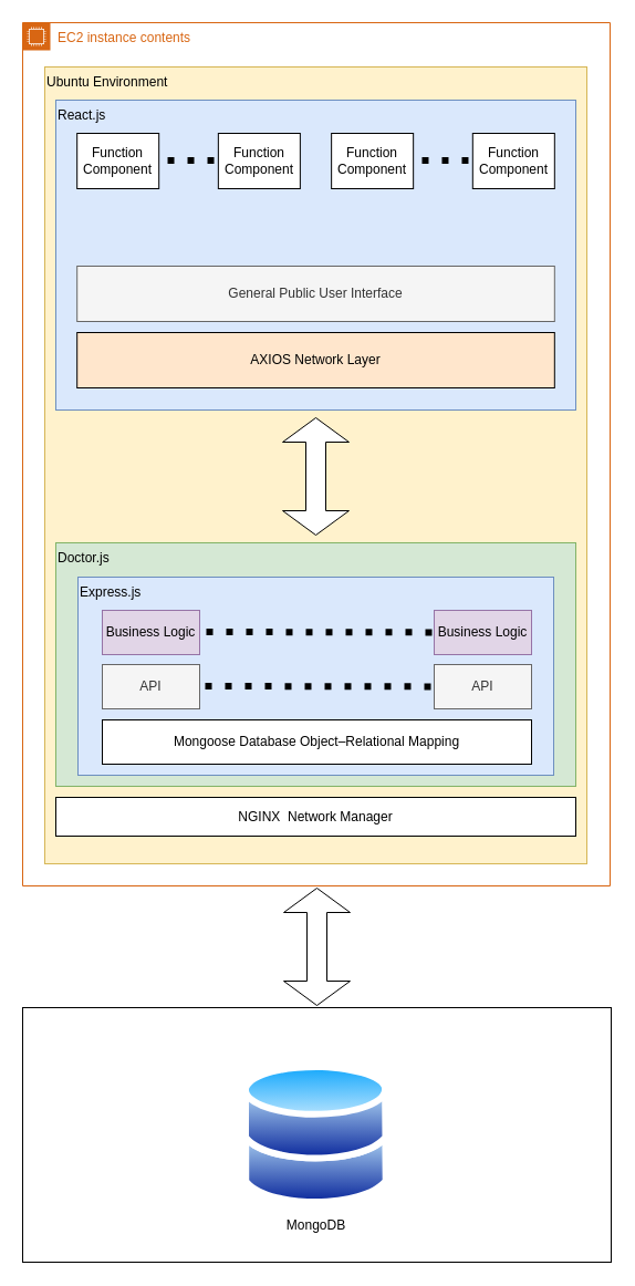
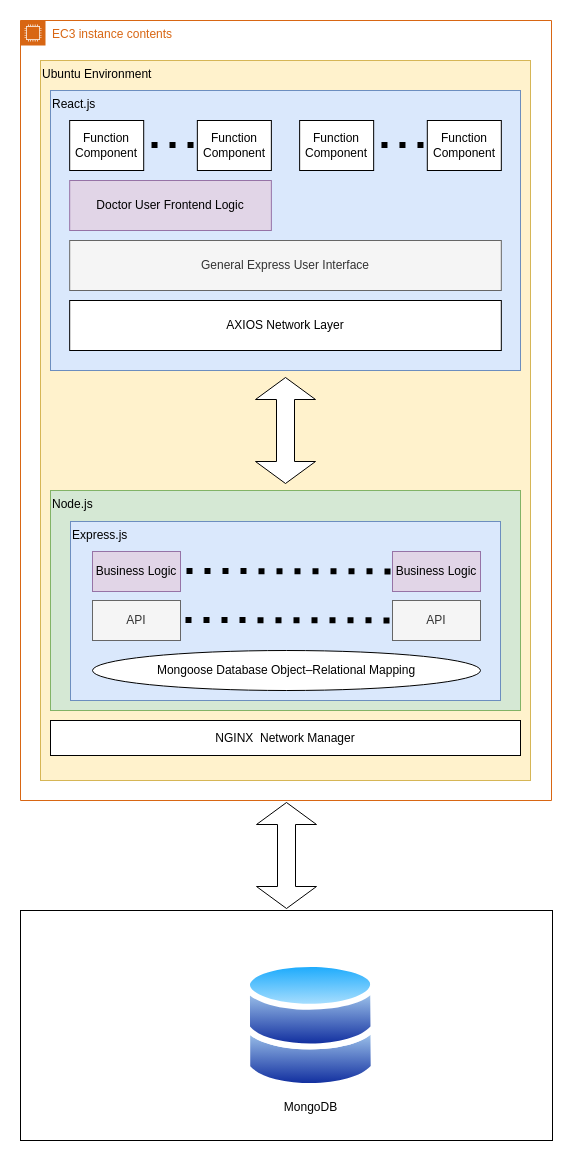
  <mxCell id="0" />
  <mxCell id="1" parent="0" />
  <mxCell id="2" value="" style="group" parent="1" vertex="1" connectable="0"><mxGeometry x="20" y="430" width="531" height="370" as="geometry" /></mxCell>
- <mxCell id="3" value="EC2 instance contents" style="points=[[0,0],[0.25,0],[0.5,0],[0.75,0],[1,0],[1,0.25],[1,0.5],[1,0.75],[1,1],[0.75,1],[0.5,1],[0.25,1],[0,1],[0,0.75],[0,0.5],[0,0.25]];outlineConnect=0;gradientColor=none;html=1;whiteSpace=wrap;fontSize=12;fontStyle=0;shape=mxgraph.aws4.group;grIcon=mxgraph.aws4.group_ec2_instance_contents;strokeColor=#D86613;verticalAlign=top;align=left;spacingLeft=30;fontColor=#D86613;dashed=0;" parent="2" vertex="1"><mxGeometry y="-410" width="531" height="780" as="geometry" /></mxCell>
+ <mxCell id="3" value="EC3 instance contents" style="points=[[0,0],[0.25,0],[0.5,0],[0.75,0],[1,0],[1,0.25],[1,0.5],[1,0.75],[1,1],[0.75,1],[0.5,1],[0.25,1],[0,1],[0,0.75],[0,0.5],[0,0.25]];outlineConnect=0;gradientColor=none;html=1;whiteSpace=wrap;fontSize=12;fontStyle=0;shape=mxgraph.aws4.group;grIcon=mxgraph.aws4.group_ec2_instance_contents;strokeColor=#D86613;verticalAlign=top;align=left;spacingLeft=30;fontColor=#D86613;dashed=0;" parent="2" vertex="1"><mxGeometry y="-410" width="531" height="780" as="geometry" /></mxCell>
  <mxCell id="4" value="" style="rounded=0;whiteSpace=wrap;html=1;fillColor=#fff2cc;strokeColor=#d6b656;" parent="2" vertex="1"><mxGeometry x="20" y="-370" width="490" height="720" as="geometry" /></mxCell>
  <mxCell id="5" value="NGINX&amp;nbsp; Network Manager" style="rounded=0;whiteSpace=wrap;html=1;labelBackgroundColor=none;fillColor=#ffffff;fontColor=#000000;" parent="2" vertex="1"><mxGeometry x="30" y="290" width="470" height="35" as="geometry" /></mxCell>
  <mxCell id="6" value="" style="rounded=0;whiteSpace=wrap;html=1;labelBackgroundColor=none;fillColor=#d5e8d4;strokeColor=#82b366;" parent="2" vertex="1"><mxGeometry x="30" y="60" width="470" height="220" as="geometry" /></mxCell>
- <mxCell id="7" value="&lt;span style=&quot;color: rgb(0, 0, 0); font-family: helvetica; font-size: 12px; font-style: normal; font-weight: 400; letter-spacing: normal; text-align: center; text-indent: 0px; text-transform: none; word-spacing: 0px; display: inline; float: none;&quot;&gt;Doctor.js&lt;/span&gt;" style="text;whiteSpace=wrap;html=1;fontColor=#000000;labelBackgroundColor=none;" parent="2" vertex="1"><mxGeometry x="30.005" y="60.0" width="74.565" height="34.06" as="geometry" /></mxCell>
+ <mxCell id="7" value="&lt;span style=&quot;color: rgb(0, 0, 0); font-family: helvetica; font-size: 12px; font-style: normal; font-weight: 400; letter-spacing: normal; text-align: center; text-indent: 0px; text-transform: none; word-spacing: 0px; display: inline; float: none;&quot;&gt;Node.js&lt;/span&gt;" style="text;whiteSpace=wrap;html=1;fontColor=#000000;labelBackgroundColor=none;" parent="2" vertex="1"><mxGeometry x="30.005" y="60.0" width="74.565" height="34.06" as="geometry" /></mxCell>
  <mxCell id="8" value="" style="rounded=0;whiteSpace=wrap;html=1;labelBackgroundColor=none;fillColor=#dae8fc;strokeColor=#6c8ebf;" parent="2" vertex="1"><mxGeometry x="50" y="91" width="430" height="179" as="geometry" /></mxCell>
  <mxCell id="9" value="&lt;span style=&quot;color: rgb(0, 0, 0); font-family: helvetica; font-size: 12px; font-style: normal; font-weight: 400; letter-spacing: normal; text-align: center; text-indent: 0px; text-transform: none; word-spacing: 0px; display: inline; float: none;&quot;&gt;Express.js&lt;/span&gt;" style="text;whiteSpace=wrap;html=1;fontColor=#000000;labelBackgroundColor=none;" parent="2" vertex="1"><mxGeometry x="50" y="91" width="80" height="30" as="geometry" /></mxCell>
- <mxCell id="10" value="Mongoose Database Object–Relational Mapping" style="rounded=0;whiteSpace=wrap;html=1;labelBackgroundColor=none;fillColor=#ffffff;fontColor=#000000;" parent="2" vertex="1"><mxGeometry x="72" y="220" width="388" height="40" as="geometry" /></mxCell>
+ <mxCell id="10" value="Mongoose Database Object–Relational Mapping" style="ellipse;whiteSpace=wrap;html=1;labelBackgroundColor=none;fillColor=#ffffff;fontColor=#000000;" parent="2" vertex="1"><mxGeometry x="72" y="220" width="388" height="40" as="geometry" /></mxCell>
  <mxCell id="11" value="API" style="rounded=0;whiteSpace=wrap;html=1;labelBackgroundColor=none;fillColor=#f5f5f5;fontColor=#333333;strokeColor=#666666;" parent="2" vertex="1"><mxGeometry x="72" y="170" width="88" height="40" as="geometry" /></mxCell>
  <mxCell id="12" value="Business Logic" style="rounded=0;whiteSpace=wrap;html=1;labelBackgroundColor=none;fillColor=#e1d5e7;strokeColor=#9673a6;" parent="2" vertex="1"><mxGeometry x="72" y="121" width="88" height="40" as="geometry" /></mxCell>
  <mxCell id="13" value="API" style="rounded=0;whiteSpace=wrap;html=1;labelBackgroundColor=none;fillColor=#f5f5f5;fontColor=#333333;strokeColor=#666666;" parent="2" vertex="1"><mxGeometry x="372" y="170" width="88" height="40" as="geometry" /></mxCell>
  <mxCell id="14" value="Business Logic" style="rounded=0;whiteSpace=wrap;html=1;labelBackgroundColor=none;fillColor=#e1d5e7;strokeColor=#9673a6;" parent="2" vertex="1"><mxGeometry x="372" y="121" width="88" height="40" as="geometry" /></mxCell>
  <mxCell id="15" value="" style="endArrow=none;dashed=1;html=1;dashPattern=1 2;strokeWidth=6;fontColor=#000000;rounded=1;jumpSize=6;endSize=0;startSize=0;" parent="2" edge="1"><mxGeometry width="50" height="50" relative="1" as="geometry"><mxPoint x="166" y="140.5" as="sourcePoint" /><mxPoint x="371" y="140.912" as="targetPoint" /></mxGeometry></mxCell>
  <mxCell id="16" value="" style="endArrow=none;dashed=1;html=1;dashPattern=1 2;strokeWidth=6;fontColor=#000000;rounded=1;jumpSize=6;endSize=0;startSize=0;" parent="2" edge="1"><mxGeometry width="50" height="50" relative="1" as="geometry"><mxPoint x="165" y="189.5" as="sourcePoint" /><mxPoint x="371" y="189.912" as="targetPoint" /></mxGeometry></mxCell>
  <mxCell id="17" value="" style="group;fillColor=#1ba1e2;strokeColor=#006EAF;fontColor=#ffffff;" parent="2" vertex="1" connectable="0"><mxGeometry x="30" y="-340" width="470" height="280" as="geometry" /></mxCell>
  <mxCell id="18" value="" style="rounded=0;whiteSpace=wrap;html=1;labelBackgroundColor=none;fillColor=#dae8fc;strokeColor=#6c8ebf;" parent="17" vertex="1"><mxGeometry width="470" height="280" as="geometry" /></mxCell>
  <mxCell id="19" value="&lt;span style=&quot;color: rgb(0, 0, 0); font-family: helvetica; font-size: 12px; font-style: normal; font-weight: 400; letter-spacing: normal; text-align: center; text-indent: 0px; text-transform: none; word-spacing: 0px; display: inline; float: none;&quot;&gt;React.js&lt;/span&gt;" style="text;whiteSpace=wrap;html=1;fontColor=#000000;labelBackgroundColor=none;" parent="17" vertex="1"><mxGeometry width="61.842" height="30" as="geometry" /></mxCell>
- <mxCell id="20" value="AXIOS Network Layer" style="rounded=0;whiteSpace=wrap;html=1;labelBackgroundColor=none;fillColor=#ffe6cc;" parent="17" vertex="1"><mxGeometry x="19.184" y="210" width="431.633" height="50" as="geometry" /></mxCell>
- <mxCell id="22" value="General Public User Interface" style="rounded=0;whiteSpace=wrap;html=1;labelBackgroundColor=none;fillColor=#f5f5f5;fontColor=#333333;strokeColor=#666666;" parent="17" vertex="1"><mxGeometry x="19.184" y="150" width="431.633" height="50" as="geometry" /></mxCell>
+ <mxCell id="20" value="AXIOS Network Layer" style="rounded=0;whiteSpace=wrap;html=1;labelBackgroundColor=none;" parent="17" vertex="1"><mxGeometry x="19.184" y="210" width="431.633" height="50" as="geometry" /></mxCell>
+ <mxCell id="21" value="Doctor User Frontend Logic" style="rounded=0;whiteSpace=wrap;html=1;labelBackgroundColor=none;fillColor=#e1d5e7;strokeColor=#9673a6;" parent="17" vertex="1"><mxGeometry x="19.184" y="90" width="201.678" height="50" as="geometry" /></mxCell>
+ <mxCell id="22" value="General Express User Interface" style="rounded=0;whiteSpace=wrap;html=1;labelBackgroundColor=none;fillColor=#f5f5f5;fontColor=#333333;strokeColor=#666666;" parent="17" vertex="1"><mxGeometry x="19.184" y="150" width="431.633" height="50" as="geometry" /></mxCell>
  <mxCell id="23" value="" style="group" parent="17" vertex="1" connectable="0"><mxGeometry x="19.184" y="30" width="201.678" height="50" as="geometry" /></mxCell>
  <mxCell id="24" value="" style="endArrow=none;dashed=1;html=1;dashPattern=1 2;strokeWidth=6;fontColor=#000000;rounded=1;jumpSize=6;endSize=0;startSize=0;" parent="23" edge="1"><mxGeometry width="50" height="50" relative="1" as="geometry"><mxPoint x="63.834" y="24.5" as="sourcePoint" /><mxPoint x="137.844" y="24.5" as="targetPoint" /></mxGeometry></mxCell>
  <mxCell id="25" value="Function Component" style="rounded=0;whiteSpace=wrap;html=1;labelBackgroundColor=none;fillColor=#ffffff;fontColor=#000000;" parent="23" vertex="1"><mxGeometry width="74.01" height="50" as="geometry" /></mxCell>
  <mxCell id="26" value="Function Component" style="rounded=0;whiteSpace=wrap;html=1;labelBackgroundColor=none;fillColor=#ffffff;fontColor=#000000;" parent="23" vertex="1"><mxGeometry x="127.668" width="74.01" height="50" as="geometry" /></mxCell>
  <mxCell id="27" value="" style="group" parent="17" vertex="1" connectable="0"><mxGeometry x="249.138" y="30" width="201.678" height="50" as="geometry" /></mxCell>
  <mxCell id="28" value="" style="endArrow=none;dashed=1;html=1;dashPattern=1 2;strokeWidth=6;fontColor=#000000;rounded=1;jumpSize=6;endSize=0;startSize=0;" parent="27" edge="1"><mxGeometry width="50" height="50" relative="1" as="geometry"><mxPoint x="63.834" y="24.5" as="sourcePoint" /><mxPoint x="137.844" y="24.5" as="targetPoint" /></mxGeometry></mxCell>
  <mxCell id="29" value="Function Component" style="rounded=0;whiteSpace=wrap;html=1;labelBackgroundColor=none;fillColor=#ffffff;fontColor=#000000;" parent="27" vertex="1"><mxGeometry width="74.01" height="50" as="geometry" /></mxCell>
  <mxCell id="30" value="Function Component" style="rounded=0;whiteSpace=wrap;html=1;labelBackgroundColor=none;fillColor=#ffffff;fontColor=#000000;" parent="27" vertex="1"><mxGeometry x="127.668" width="74.01" height="50" as="geometry" /></mxCell>
  <mxCell id="31" value="" style="html=1;shadow=0;dashed=0;align=center;verticalAlign=middle;shape=mxgraph.arrows2.twoWayArrow;dy=0.7;dx=22;labelBackgroundColor=none;fillColor=#ffffff;fontColor=#000000;rotation=90;" parent="1" vertex="1"><mxGeometry x="233" y="825" width="106" height="60" as="geometry" /></mxCell>
  <mxCell id="32" value="" style="group" parent="1" vertex="1" connectable="0"><mxGeometry x="20" y="910" width="532" height="230" as="geometry" /></mxCell>
  <mxCell id="33" value="" style="rounded=0;whiteSpace=wrap;html=1;labelBackgroundColor=none;fillColor=#ffffff;fontColor=#000000;" parent="32" vertex="1"><mxGeometry width="532" height="230" as="geometry" /></mxCell>
- <mxCell id="34" value="&lt;span&gt;MongoDB&lt;/span&gt;" style="aspect=fixed;perimeter=ellipsePerimeter;html=1;align=center;shadow=0;dashed=0;spacingTop=3;image;image=img/lib/active_directory/databases.svg;labelBackgroundColor=none;fillColor=#ffffff;fontColor=#000000;" parent="32" vertex="1"><mxGeometry x="199" y="50" width="132.65" height="130" as="geometry" /></mxCell>
+ <mxCell id="34" value="&lt;span&gt;MongoDB&lt;/span&gt;" style="aspect=fixed;perimeter=ellipsePerimeter;html=1;align=center;shadow=0;dashed=0;spacingTop=3;image;image=img/lib/active_directory/databases.svg;labelBackgroundColor=none;fillColor=#ffffff;fontColor=#000000;" parent="32" vertex="1"><mxGeometry x="224" y="50" width="132.65" height="130" as="geometry" /></mxCell>
  <mxCell id="35" value="&lt;span style=&quot;font-family: helvetica; font-size: 12px; font-style: normal; font-weight: 400; letter-spacing: normal; text-align: center; text-indent: 0px; text-transform: none; word-spacing: 0px; display: inline; float: none;&quot;&gt;Ubuntu Environment&lt;/span&gt;" style="text;whiteSpace=wrap;html=1;labelBackgroundColor=none;" parent="1" vertex="1"><mxGeometry x="40" y="59.52" width="153.865" height="43.478" as="geometry" /></mxCell>
  <mxCell id="36" value="" style="html=1;shadow=0;dashed=0;align=center;verticalAlign=middle;shape=mxgraph.arrows2.twoWayArrow;dy=0.7;dx=22;labelBackgroundColor=none;fillColor=#ffffff;fontColor=#000000;rotation=90;" parent="1" vertex="1"><mxGeometry x="232" y="400" width="106" height="60" as="geometry" /></mxCell>
